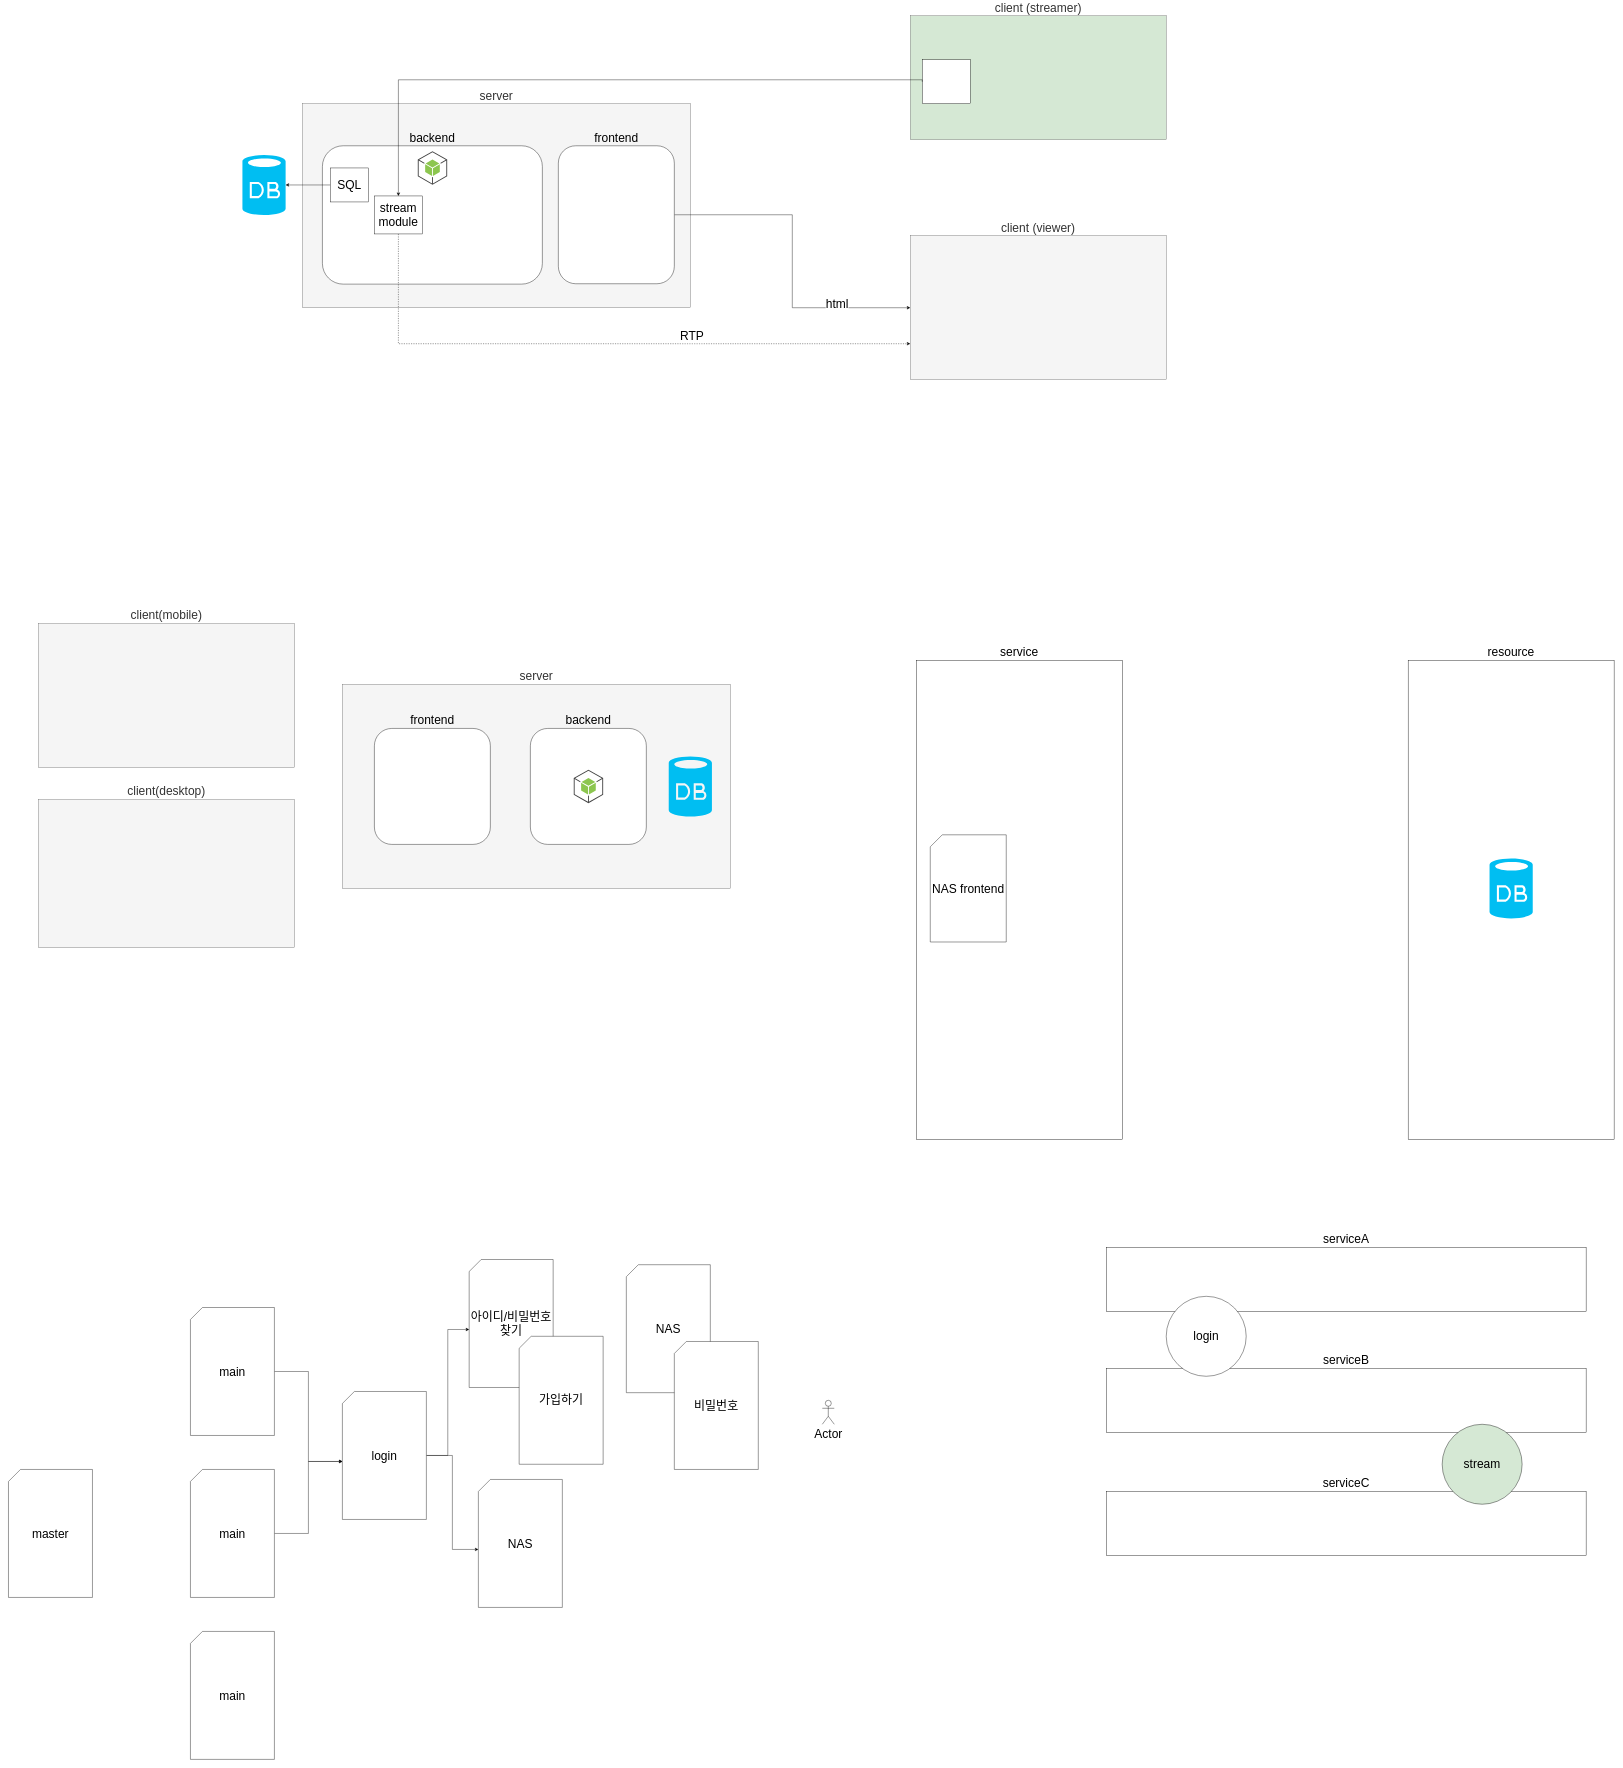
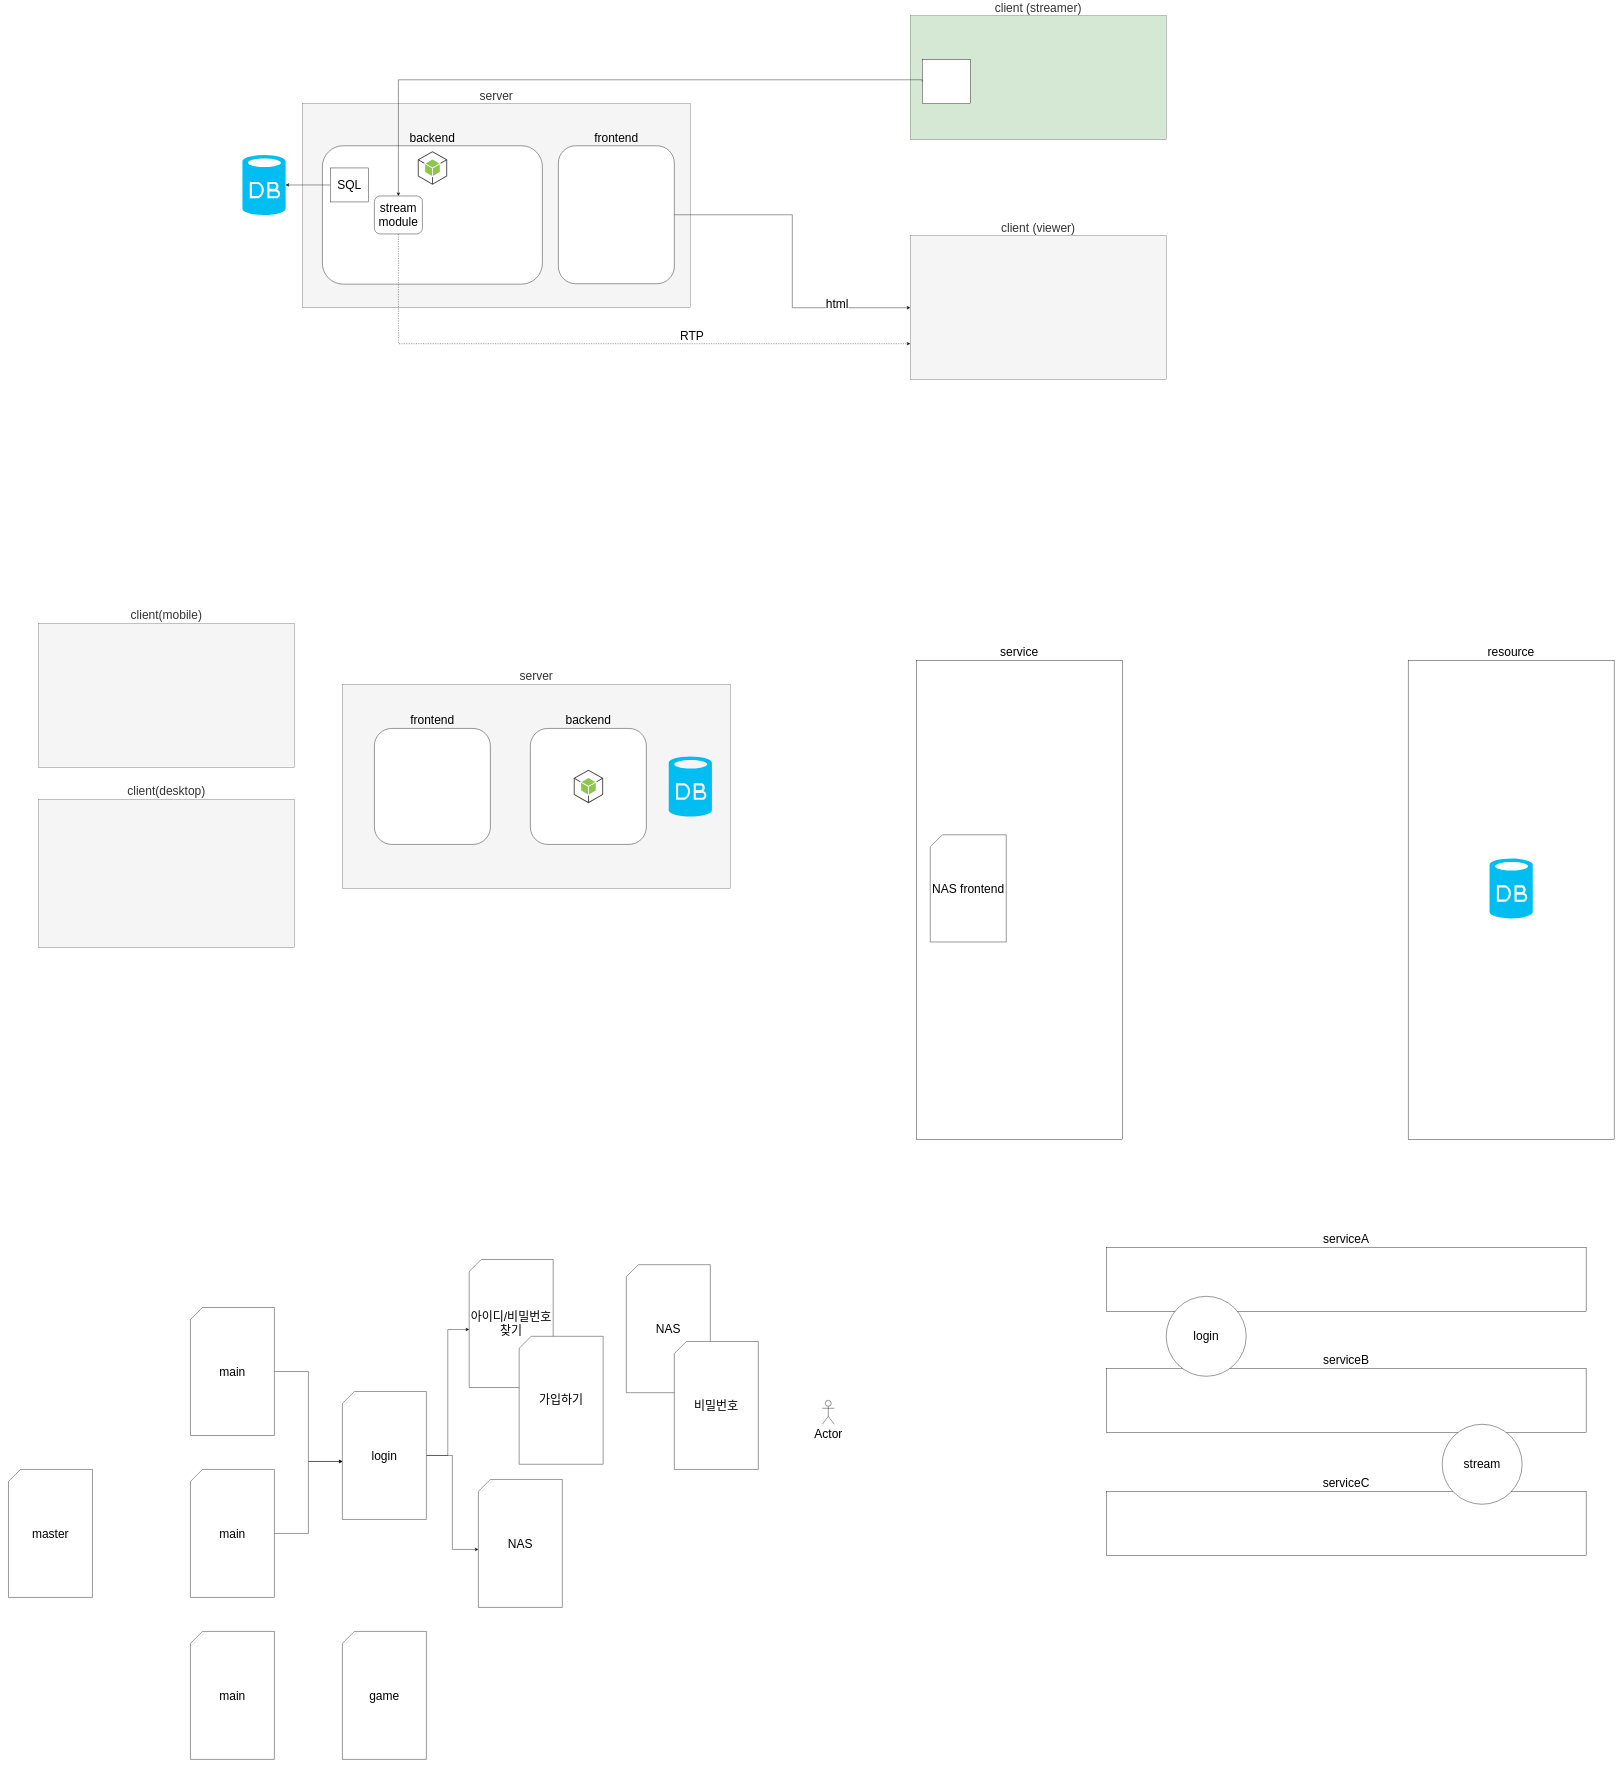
  <mxCell id="0" />
  <mxCell id="1" parent="0" />
  <mxCell id="2" value="server" style="rounded=0;whiteSpace=wrap;html=1;fontSize=30;verticalAlign=bottom;labelPosition=center;verticalLabelPosition=top;align=center;fillColor=#f5f5f5;strokeColor=#666666;fontColor=#333333;" vertex="1" parent="1"><mxGeometry x="855" y="1692" width="970" height="510" as="geometry" /></mxCell>
  <mxCell id="3" value="backend" style="rounded=1;whiteSpace=wrap;html=1;verticalAlign=bottom;labelPosition=center;verticalLabelPosition=top;align=center;fontSize=30;" vertex="1" parent="1"><mxGeometry x="1325" y="1802" width="290" height="290" as="geometry" /></mxCell>
  <mxCell id="4" value="frontend" style="rounded=1;whiteSpace=wrap;html=1;verticalAlign=bottom;labelPosition=center;verticalLabelPosition=top;align=center;fontSize=30;" vertex="1" parent="1"><mxGeometry x="935" y="1802" width="290" height="290" as="geometry" /></mxCell>
  <mxCell id="5" value="" style="outlineConnect=0;dashed=0;verticalLabelPosition=bottom;verticalAlign=top;align=center;html=1;shape=mxgraph.aws3.android;fillColor=#8CC64F;gradientColor=none;fontSize=30;" vertex="1" parent="1"><mxGeometry x="1433.5" y="1905" width="73.5" height="84" as="geometry" /></mxCell>
  <mxCell id="6" value="" style="shape=image;html=1;verticalAlign=top;verticalLabelPosition=bottom;labelBackgroundColor=#ffffff;imageAspect=0;aspect=fixed;image=https://cdn0.iconfinder.com/data/icons/flat-round-system/512/raspberry-128.png;fontSize=30;" vertex="1" parent="1"><mxGeometry x="865" y="1702" width="78" height="78" as="geometry" /></mxCell>
  <mxCell id="7" value="" style="verticalLabelPosition=bottom;html=1;verticalAlign=top;align=center;strokeColor=none;fillColor=#00BEF2;shape=mxgraph.azure.database;fontSize=30;" vertex="1" parent="1"><mxGeometry x="1671" y="1872" width="108" height="150" as="geometry" /></mxCell>
  <mxCell id="8" value="client(mobile)&lt;br&gt;" style="rounded=0;whiteSpace=wrap;html=1;fontSize=30;verticalAlign=bottom;labelPosition=center;verticalLabelPosition=top;align=center;fillColor=#f5f5f5;strokeColor=#666666;fontColor=#333333;" vertex="1" parent="1"><mxGeometry x="95" y="1540" width="640" height="360" as="geometry" /></mxCell>
  <mxCell id="9" value="client(desktop)&lt;br&gt;" style="rounded=0;whiteSpace=wrap;html=1;fontSize=30;verticalAlign=bottom;labelPosition=center;verticalLabelPosition=top;align=center;fillColor=#f5f5f5;strokeColor=#666666;fontColor=#333333;" vertex="1" parent="1"><mxGeometry x="95" y="1980" width="640" height="370" as="geometry" /></mxCell>
  <mxCell id="10" value="" style="shape=image;html=1;verticalAlign=top;verticalLabelPosition=bottom;labelBackgroundColor=#ffffff;imageAspect=0;aspect=fixed;image=https://cdn1.iconfinder.com/data/icons/logotypes/32/android-128.png;fontSize=30;" vertex="1" parent="1"><mxGeometry x="125" y="1564" width="128" height="128" as="geometry" /></mxCell>
  <mxCell id="11" value="" style="shape=image;html=1;verticalAlign=top;verticalLabelPosition=bottom;labelBackgroundColor=#ffffff;imageAspect=0;aspect=fixed;image=https://cdn4.iconfinder.com/data/icons/picons-social/57/56-edge-2-128.png;fontSize=30;" vertex="1" parent="1"><mxGeometry x="115" y="2000" width="128" height="128" as="geometry" /></mxCell>
  <mxCell id="12" style="edgeStyle=orthogonalEdgeStyle;rounded=0;orthogonalLoop=1;jettySize=auto;html=1;exitX=1;exitY=0.5;exitDx=0;exitDy=0;exitPerimeter=0;entryX=0;entryY=0;entryDx=0;entryDy=175;entryPerimeter=0;fontSize=30;" edge="1" parent="1" source="14" target="19"><mxGeometry relative="1" as="geometry" /></mxCell>
  <mxCell id="13" style="edgeStyle=orthogonalEdgeStyle;rounded=0;orthogonalLoop=1;jettySize=auto;html=1;exitX=1;exitY=0.5;exitDx=0;exitDy=0;exitPerimeter=0;entryX=0;entryY=0;entryDx=0;entryDy=175;entryPerimeter=0;fontSize=30;" edge="1" parent="1" source="14" target="26"><mxGeometry relative="1" as="geometry" /></mxCell>
  <mxCell id="14" value="login" style="shape=card;whiteSpace=wrap;html=1;fontSize=30;" vertex="1" parent="1"><mxGeometry x="855" y="3460" width="210" height="320" as="geometry" /></mxCell>
  <mxCell id="15" style="edgeStyle=orthogonalEdgeStyle;rounded=0;orthogonalLoop=1;jettySize=auto;html=1;exitX=1;exitY=0.5;exitDx=0;exitDy=0;exitPerimeter=0;entryX=0;entryY=0;entryDx=0;entryDy=175;entryPerimeter=0;fontSize=30;" edge="1" parent="1" source="16" target="14"><mxGeometry relative="1" as="geometry" /></mxCell>
  <mxCell id="16" value="main" style="shape=card;whiteSpace=wrap;html=1;fontSize=30;" vertex="1" parent="1"><mxGeometry x="475" y="3250" width="210" height="320" as="geometry" /></mxCell>
  <mxCell id="17" value="NAS" style="shape=card;whiteSpace=wrap;html=1;fontSize=30;" vertex="1" parent="1"><mxGeometry x="1565" y="3143" width="210" height="320" as="geometry" /></mxCell>
  <mxCell id="18" value="비밀번호" style="shape=card;whiteSpace=wrap;html=1;fontSize=30;" vertex="1" parent="1"><mxGeometry x="1685" y="3335" width="210" height="320" as="geometry" /></mxCell>
  <mxCell id="19" value="아이디/비밀번호 찾기" style="shape=card;whiteSpace=wrap;html=1;fontSize=30;" vertex="1" parent="1"><mxGeometry x="1172" y="3130" width="210" height="320" as="geometry" /></mxCell>
  <mxCell id="20" value="가입하기" style="shape=card;whiteSpace=wrap;html=1;fontSize=30;" vertex="1" parent="1"><mxGeometry x="1297" y="3322" width="210" height="320" as="geometry" /></mxCell>
  <mxCell id="21" style="edgeStyle=orthogonalEdgeStyle;rounded=0;orthogonalLoop=1;jettySize=auto;html=1;exitX=1;exitY=0.5;exitDx=0;exitDy=0;exitPerimeter=0;entryX=0;entryY=0;entryDx=0;entryDy=175;entryPerimeter=0;fontSize=30;" edge="1" parent="1" source="22" target="14"><mxGeometry relative="1" as="geometry" /></mxCell>
  <mxCell id="22" value="main" style="shape=card;whiteSpace=wrap;html=1;fontSize=30;" vertex="1" parent="1"><mxGeometry x="475" y="3655" width="210" height="320" as="geometry" /></mxCell>
  <mxCell id="23" value="main" style="shape=card;whiteSpace=wrap;html=1;fontSize=30;" vertex="1" parent="1"><mxGeometry x="475" y="4060" width="210" height="320" as="geometry" /></mxCell>
  <mxCell id="24" value="master&lt;br&gt;" style="shape=card;whiteSpace=wrap;html=1;fontSize=30;" vertex="1" parent="1"><mxGeometry x="20" y="3655" width="210" height="320" as="geometry" /></mxCell>
+ <mxCell id="25" value="game" style="shape=card;whiteSpace=wrap;html=1;fontSize=30;" vertex="1" parent="1"><mxGeometry x="855" y="4060" width="210" height="320" as="geometry" /></mxCell>
  <mxCell id="26" value="NAS&lt;br&gt;" style="shape=card;whiteSpace=wrap;html=1;fontSize=30;" vertex="1" parent="1"><mxGeometry x="1195" y="3680" width="210" height="320" as="geometry" /></mxCell>
  <mxCell id="27" value="Actor" style="shape=umlActor;verticalLabelPosition=bottom;labelBackgroundColor=#ffffff;verticalAlign=top;html=1;outlineConnect=0;fontSize=30;" vertex="1" parent="1"><mxGeometry x="2055" y="3482" width="30" height="60" as="geometry" /></mxCell>
  <mxCell id="28" value="serviceA" style="rounded=0;whiteSpace=wrap;html=1;fontSize=30;verticalAlign=bottom;labelPosition=center;verticalLabelPosition=top;align=center;" vertex="1" parent="1"><mxGeometry x="2765" y="3100" width="1200" height="160" as="geometry" /></mxCell>
  <mxCell id="29" value="serviceB" style="rounded=0;whiteSpace=wrap;html=1;fontSize=30;verticalAlign=bottom;labelPosition=center;verticalLabelPosition=top;align=center;" vertex="1" parent="1"><mxGeometry x="2765" y="3402" width="1200" height="160" as="geometry" /></mxCell>
  <mxCell id="30" value="serviceC" style="rounded=0;whiteSpace=wrap;html=1;fontSize=30;verticalAlign=bottom;labelPosition=center;verticalLabelPosition=top;align=center;" vertex="1" parent="1"><mxGeometry x="2765" y="3710" width="1200" height="160" as="geometry" /></mxCell>
  <mxCell id="31" value="login" style="ellipse;whiteSpace=wrap;html=1;aspect=fixed;fontSize=30;" vertex="1" parent="1"><mxGeometry x="2915" y="3222" width="200" height="200" as="geometry" /></mxCell>
- <mxCell id="32" value="stream" style="ellipse;whiteSpace=wrap;html=1;aspect=fixed;fontSize=30;fillColor=#d5e8d4;" vertex="1" parent="1"><mxGeometry x="3605" y="3542" width="200" height="200" as="geometry" /></mxCell>
+ <mxCell id="32" value="stream" style="ellipse;whiteSpace=wrap;html=1;aspect=fixed;fontSize=30;" vertex="1" parent="1"><mxGeometry x="3605" y="3542" width="200" height="200" as="geometry" /></mxCell>
  <mxCell id="33" value="service" style="rounded=0;whiteSpace=wrap;html=1;fontSize=30;labelPosition=center;verticalLabelPosition=top;align=center;verticalAlign=bottom;" vertex="1" parent="1"><mxGeometry x="2290" y="1632" width="515" height="1198" as="geometry" /></mxCell>
  <mxCell id="34" value="resource&lt;br&gt;" style="rounded=0;whiteSpace=wrap;html=1;fontSize=30;labelPosition=center;verticalLabelPosition=top;align=center;verticalAlign=bottom;" vertex="1" parent="1"><mxGeometry x="3520" y="1632" width="515" height="1198" as="geometry" /></mxCell>
  <mxCell id="35" value="" style="verticalLabelPosition=bottom;html=1;verticalAlign=top;align=center;strokeColor=none;fillColor=#00BEF2;shape=mxgraph.azure.database;fontSize=30;" vertex="1" parent="1"><mxGeometry x="3723.5" y="2127" width="108" height="150" as="geometry" /></mxCell>
  <mxCell id="36" value="NAS frontend&lt;br&gt;" style="shape=card;whiteSpace=wrap;html=1;fontSize=30;" vertex="1" parent="1"><mxGeometry x="2325" y="2068" width="190" height="268" as="geometry" /></mxCell>
  <mxCell id="37" value="server" style="rounded=0;whiteSpace=wrap;html=1;fontSize=30;verticalAlign=bottom;labelPosition=center;verticalLabelPosition=top;align=center;fillColor=#f5f5f5;strokeColor=#666666;fontColor=#333333;" vertex="1" parent="1"><mxGeometry x="755" y="240" width="970" height="510" as="geometry" /></mxCell>
  <mxCell id="38" value="client (streamer)&lt;br&gt;" style="rounded=0;whiteSpace=wrap;html=1;fontSize=30;verticalAlign=bottom;labelPosition=center;verticalLabelPosition=top;align=center;fillColor=#d5e8d4;strokeColor=#666666;fontColor=#333333;" vertex="1" parent="1"><mxGeometry x="2275" y="20" width="640" height="310" as="geometry" /></mxCell>
  <mxCell id="39" value="" style="rounded=0;whiteSpace=wrap;html=1;fontSize=30;" vertex="1" parent="1"><mxGeometry x="2305" y="130" width="120" height="110" as="geometry" /></mxCell>
  <mxCell id="40" value="client (viewer)&lt;br&gt;" style="rounded=0;whiteSpace=wrap;html=1;fontSize=30;verticalAlign=bottom;labelPosition=center;verticalLabelPosition=top;align=center;fillColor=#f5f5f5;strokeColor=#666666;fontColor=#333333;" vertex="1" parent="1"><mxGeometry x="2275" y="570" width="640" height="360" as="geometry" /></mxCell>
  <mxCell id="41" value="backend" style="rounded=1;whiteSpace=wrap;html=1;verticalAlign=bottom;labelPosition=center;verticalLabelPosition=top;align=center;fontSize=30;" vertex="1" parent="1"><mxGeometry x="805" y="345" width="550" height="346" as="geometry" /></mxCell>
  <mxCell id="42" style="edgeStyle=orthogonalEdgeStyle;rounded=0;orthogonalLoop=1;jettySize=auto;html=1;exitX=1;exitY=0.5;exitDx=0;exitDy=0;entryX=0;entryY=0.5;entryDx=0;entryDy=0;fontSize=30;" edge="1" parent="1" source="44" target="40"><mxGeometry relative="1" as="geometry" /></mxCell>
  <mxCell id="43" value="html" style="text;html=1;resizable=0;points=[];align=center;verticalAlign=middle;labelBackgroundColor=#ffffff;fontSize=30;" vertex="1" connectable="0" parent="42"><mxGeometry x="0.553" y="-7" relative="1" as="geometry"><mxPoint x="-0.5" y="-17.5" as="offset" /></mxGeometry></mxCell>
  <mxCell id="44" value="frontend" style="rounded=1;whiteSpace=wrap;html=1;verticalAlign=bottom;labelPosition=center;verticalLabelPosition=top;align=center;fontSize=30;" vertex="1" parent="1"><mxGeometry x="1395" y="345" width="290" height="345" as="geometry" /></mxCell>
  <mxCell id="45" value="" style="outlineConnect=0;dashed=0;verticalLabelPosition=bottom;verticalAlign=top;align=center;html=1;shape=mxgraph.aws3.android;fillColor=#8CC64F;gradientColor=none;fontSize=30;" vertex="1" parent="1"><mxGeometry x="1043.5" y="358.5" width="73.5" height="84" as="geometry" /></mxCell>
- <mxCell id="46" value="stream module" style="rounded=0;whiteSpace=wrap;html=1;fontSize=30;" vertex="1" parent="1"><mxGeometry x="935" y="470.5" width="120" height="95" as="geometry" /></mxCell>
+ <mxCell id="46" value="stream module" style="whiteSpace=wrap;html=1;fontSize=30;rounded=1;" vertex="1" parent="1"><mxGeometry x="935" y="470.5" width="120" height="95" as="geometry" /></mxCell>
  <mxCell id="47" style="edgeStyle=orthogonalEdgeStyle;rounded=0;orthogonalLoop=1;jettySize=auto;html=1;exitX=0.5;exitY=1;exitDx=0;exitDy=0;entryX=0;entryY=0.75;entryDx=0;entryDy=0;fontSize=30;dashed=1;" edge="1" parent="1" source="46" target="40"><mxGeometry relative="1" as="geometry" /></mxCell>
  <mxCell id="48" value="RTP" style="text;html=1;resizable=0;points=[];align=center;verticalAlign=middle;labelBackgroundColor=#ffffff;fontSize=30;" vertex="1" connectable="0" parent="47"><mxGeometry x="0.467" y="-2" relative="1" as="geometry"><mxPoint x="-132" y="-22.5" as="offset" /></mxGeometry></mxCell>
  <mxCell id="49" value="" style="verticalLabelPosition=bottom;html=1;verticalAlign=top;align=center;strokeColor=none;fillColor=#00BEF2;shape=mxgraph.azure.database;fontSize=30;" vertex="1" parent="1"><mxGeometry x="605" y="368" width="108" height="150" as="geometry" /></mxCell>
  <mxCell id="50" style="edgeStyle=orthogonalEdgeStyle;rounded=0;orthogonalLoop=1;jettySize=auto;html=1;exitX=0;exitY=0.5;exitDx=0;exitDy=0;entryX=1;entryY=0.5;entryDx=0;entryDy=0;entryPerimeter=0;fontSize=30;" edge="1" parent="1" source="51" target="49"><mxGeometry relative="1" as="geometry" /></mxCell>
  <mxCell id="51" value="SQL&lt;br&gt;" style="rounded=0;whiteSpace=wrap;html=1;fontSize=30;" vertex="1" parent="1"><mxGeometry x="825" y="400.5" width="95" height="85" as="geometry" /></mxCell>
  <mxCell id="52" style="edgeStyle=orthogonalEdgeStyle;rounded=0;orthogonalLoop=1;jettySize=auto;html=1;exitX=0;exitY=0.5;exitDx=0;exitDy=0;entryX=0.5;entryY=0;entryDx=0;entryDy=0;fontSize=30;" edge="1" parent="1" source="39" target="46"><mxGeometry relative="1" as="geometry"><Array as="points"><mxPoint x="2305" y="180" /><mxPoint x="995" y="180" /></Array></mxGeometry></mxCell>
